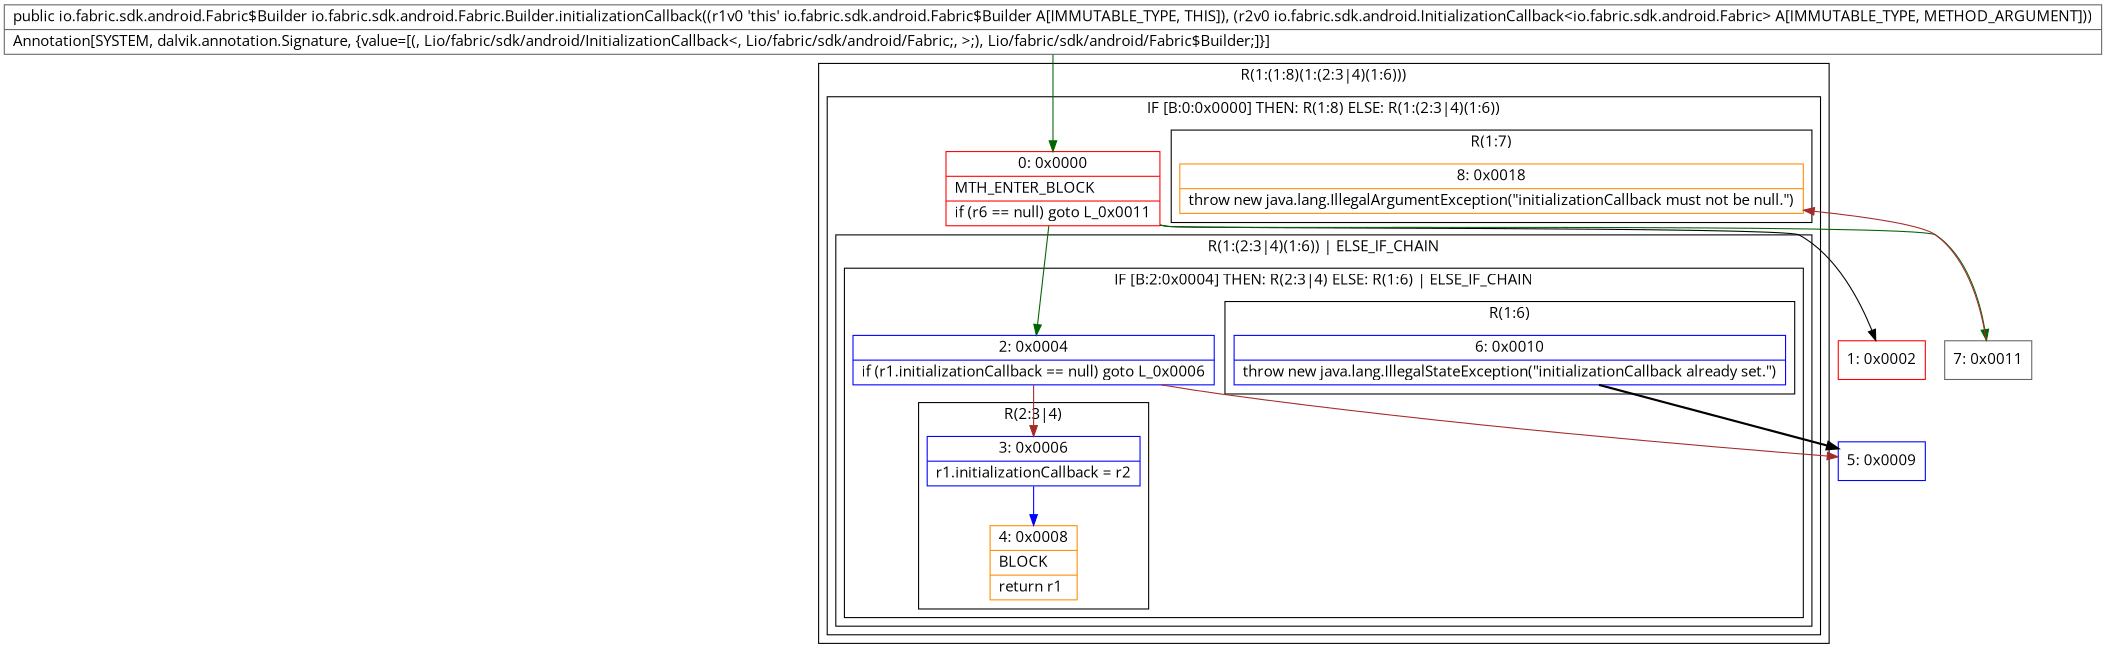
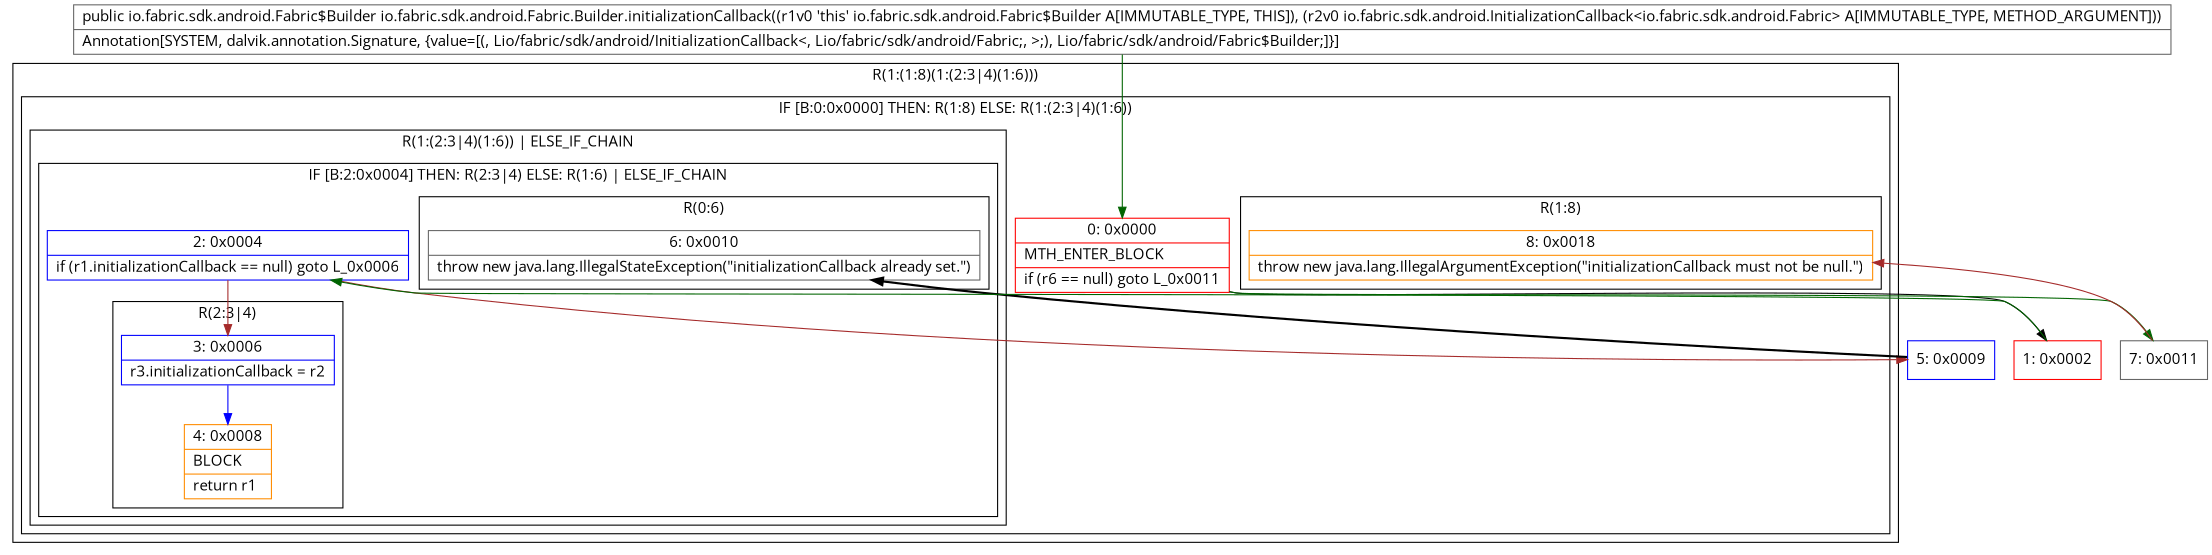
  digraph {
    fontname="Open Sans"
    node [color=blue fontname="Open Sans" shape=record]
    edge [color=brown fontname="Open Sans" style=solid]
    n1 [color=darkorange label="{8\:\ 0x0018|throw new java.lang.IllegalArgumentException(\"initializationCallback must not be null.\")\l}"]
-   n2 [label="{3\:\ 0x0006|r1.initializationCallback = r2\l}"]
+   n2 [label="{3\:\ 0x0006|r3.initializationCallback = r2\l}"]
    n3 [color=darkorange label="{4\:\ 0x0008|BLOCK\l|return r1\l}"]
-   n4 [label="{6\:\ 0x0010|throw new java.lang.IllegalStateException(\"initializationCallback already set.\")\l}"]
+   n4 [color=gray40 label="{6\:\ 0x0010|throw new java.lang.IllegalStateException(\"initializationCallback already set.\")\l}"]
    n5 [label="{2\:\ 0x0004|if (r1.initializationCallback == null) goto L_0x0006\l}"]
    n6 [color=red label="{0\:\ 0x0000|MTH_ENTER_BLOCK\l|if (r6 == null) goto L_0x0011\l}"]
    n7 [label="{5\:\ 0x0009}"]
    n8 [color=red label="{1\:\ 0x0002}"]
    n9 [color=gray40 label="{7\:\ 0x0011}"]
    n10 [color=gray40 label="{public io.fabric.sdk.android.Fabric$Builder io.fabric.sdk.android.Fabric.Builder.initializationCallback((r1v0 'this' io.fabric.sdk.android.Fabric$Builder A[IMMUTABLE_TYPE, THIS]), (r2v0 io.fabric.sdk.android.InitializationCallback\<io.fabric.sdk.android.Fabric\> A[IMMUTABLE_TYPE, METHOD_ARGUMENT]))  | Annotation[SYSTEM, dalvik.annotation.Signature, \{value=[(, Lio\/fabric\/sdk\/android\/InitializationCallback\<, Lio\/fabric\/sdk\/android\/Fabric;, \>;), Lio\/fabric\/sdk\/android\/Fabric$Builder;]\}]\l}"]
    subgraph cluster_1 {
      label="R(1:(1:8)(1:(2:3|4)(1:6)))"
      subgraph cluster_2 {
        label="IF [B:0:0x0000] THEN: R(1:8) ELSE: R(1:(2:3|4)(1:6))"
        n6
        subgraph cluster_3 {
-         label="R(1:7)"
+         label="R(1:8)"
          n1
        }
        subgraph cluster_4 {
          label="R(1:(2:3|4)(1:6)) | ELSE_IF_CHAIN\l"
          subgraph cluster_5 {
            label="IF [B:2:0x0004] THEN: R(2:3|4) ELSE: R(1:6) | ELSE_IF_CHAIN\l"
            n5
            subgraph cluster_6 {
              label="R(2:3|4)"
              n2
              n3
            }
            subgraph cluster_7 {
-             label="R(1:6)"
+             label="R(0:6)"
              n4
            }
          }
        }
      }
    }
    n2 -> n3 [color=blue]
    n5 -> n2
    n5 -> n7
    n6 -> n8 [color=black]
    n6 -> n9 [color=darkgreen]
-   n4 -> n7 [color=black style=bold]
-   n6 -> n5 [color=darkgreen]
+   n7 -> n4 [color=black style=bold]
+   n8 -> n5 [color=darkgreen]
    n9 -> n1
    n10 -> n6 [color=darkgreen]
  }
